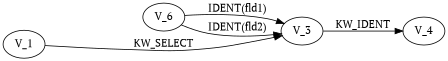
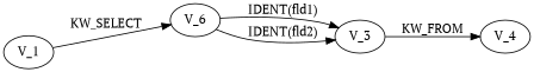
  digraph {
    d2tgraphstyle="scale=0.6"
    fontname="PT Serif"
    rankdir=LR
    node [fontname="PT Serif"]
    edge [fontname="PT Serif"]
    n1 [label=V_1 texlbl="$V_1$"]
    n2 [label=V_6 texlbl="$V_2$"]
    n3 [label=V_3 texlbl="$V_3$"]
    n4 [label=V_4 texlbl="$V_4$"]
-   n1 -> n3 [label=KW_SELECT texlbl="KW\_SELECT"]
+   n1 -> n2 [label=KW_SELECT texlbl="KW\_SELECT"]
    n2 -> n3 [label="IDENT(fld1)" texlbl="IDENT(fld1)"]
    n2 -> n3 [label="IDENT(fld2)" texlbl="IDENT(fld2)"]
-   n3 -> n4 [label=KW_IDENT texlbl="KW\_FROM"]
+   n3 -> n4 [label=KW_FROM texlbl="KW\_FROM"]
  }
